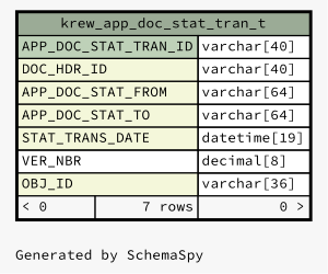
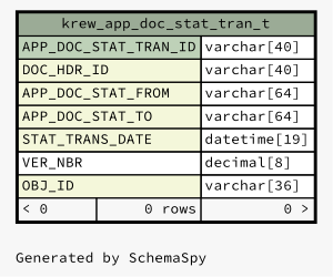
  digraph {
    bgcolor="#f7f7f7"
    fontname="Source Code Pro"
    fontsize=11
    label="\nGenerated by SchemaSpy"
    labeljust=l
    nodesep=0.18
    rankdir=RL
    ranksep=0.46
-   n1 [fontname="Source Code Pro" fontsize=11 label=<     <TABLE BORDER="2" CELLBORDER="1" CELLSPACING="0" BGCOLOR="#ffffff">       <TR><TD COLSPAN="3" BGCOLOR="#9bab96" ALIGN="CENTER">krew_app_doc_stat_tran_t</TD></TR>       <TR><TD PORT="APP_DOC_STAT_TRAN_ID" COLSPAN="2" BGCOLOR="#bed1b8" ALIGN="LEFT">APP_DOC_STAT_TRAN_ID</TD><TD PORT="APP_DOC_STAT_TRAN_ID.type" ALIGN="LEFT">varchar[40]</TD></TR>       <TR><TD PORT="DOC_HDR_ID" COLSPAN="2" BGCOLOR="#f4f7da" ALIGN="LEFT">DOC_HDR_ID</TD><TD PORT="DOC_HDR_ID.type" ALIGN="LEFT">varchar[40]</TD></TR>       <TR><TD PORT="APP_DOC_STAT_FROM" COLSPAN="2" BGCOLOR="#f4f7da" ALIGN="LEFT">APP_DOC_STAT_FROM</TD><TD PORT="APP_DOC_STAT_FROM.type" ALIGN="LEFT">varchar[64]</TD></TR>       <TR><TD PORT="APP_DOC_STAT_TO" COLSPAN="2" BGCOLOR="#f4f7da" ALIGN="LEFT">APP_DOC_STAT_TO</TD><TD PORT="APP_DOC_STAT_TO.type" ALIGN="LEFT">varchar[64]</TD></TR>       <TR><TD PORT="STAT_TRANS_DATE" COLSPAN="2" BGCOLOR="#f4f7da" ALIGN="LEFT">STAT_TRANS_DATE</TD><TD PORT="STAT_TRANS_DATE.type" ALIGN="LEFT">datetime[19]</TD></TR>       <TR><TD PORT="VER_NBR" COLSPAN="2" ALIGN="LEFT">VER_NBR</TD><TD PORT="VER_NBR.type" ALIGN="LEFT">decimal[8]</TD></TR>       <TR><TD PORT="OBJ_ID" COLSPAN="2" BGCOLOR="#f4f7da" ALIGN="LEFT">OBJ_ID</TD><TD PORT="OBJ_ID.type" ALIGN="LEFT">varchar[36]</TD></TR>       <TR><TD ALIGN="LEFT" BGCOLOR="#f7f7f7">&lt; 0</TD><TD ALIGN="RIGHT" BGCOLOR="#f7f7f7">7 rows</TD><TD ALIGN="RIGHT" BGCOLOR="#f7f7f7">0 &gt;</TD></TR>     </TABLE>> shape=plaintext]
+   n1 [fontname="Source Code Pro" fontsize=11 label=<     <TABLE BORDER="2" CELLBORDER="1" CELLSPACING="0" BGCOLOR="#ffffff">       <TR><TD COLSPAN="3" BGCOLOR="#9bab96" ALIGN="CENTER">krew_app_doc_stat_tran_t</TD></TR>       <TR><TD PORT="APP_DOC_STAT_TRAN_ID" COLSPAN="2" BGCOLOR="#bed1b8" ALIGN="LEFT">APP_DOC_STAT_TRAN_ID</TD><TD PORT="APP_DOC_STAT_TRAN_ID.type" ALIGN="LEFT">varchar[40]</TD></TR>       <TR><TD PORT="DOC_HDR_ID" COLSPAN="2" BGCOLOR="#f4f7da" ALIGN="LEFT">DOC_HDR_ID</TD><TD PORT="DOC_HDR_ID.type" ALIGN="LEFT">varchar[40]</TD></TR>       <TR><TD PORT="APP_DOC_STAT_FROM" COLSPAN="2" BGCOLOR="#f4f7da" ALIGN="LEFT">APP_DOC_STAT_FROM</TD><TD PORT="APP_DOC_STAT_FROM.type" ALIGN="LEFT">varchar[64]</TD></TR>       <TR><TD PORT="APP_DOC_STAT_TO" COLSPAN="2" BGCOLOR="#f4f7da" ALIGN="LEFT">APP_DOC_STAT_TO</TD><TD PORT="APP_DOC_STAT_TO.type" ALIGN="LEFT">varchar[64]</TD></TR>       <TR><TD PORT="STAT_TRANS_DATE" COLSPAN="2" BGCOLOR="#f4f7da" ALIGN="LEFT">STAT_TRANS_DATE</TD><TD PORT="STAT_TRANS_DATE.type" ALIGN="LEFT">datetime[19]</TD></TR>       <TR><TD PORT="VER_NBR" COLSPAN="2" ALIGN="LEFT">VER_NBR</TD><TD PORT="VER_NBR.type" ALIGN="LEFT">decimal[8]</TD></TR>       <TR><TD PORT="OBJ_ID" COLSPAN="2" BGCOLOR="#f4f7da" ALIGN="LEFT">OBJ_ID</TD><TD PORT="OBJ_ID.type" ALIGN="LEFT">varchar[36]</TD></TR>       <TR><TD ALIGN="LEFT" BGCOLOR="#f7f7f7">&lt; 0</TD><TD ALIGN="RIGHT" BGCOLOR="#f7f7f7">0 rows</TD><TD ALIGN="RIGHT" BGCOLOR="#f7f7f7">0 &gt;</TD></TR>     </TABLE>> shape=plaintext]
  }
